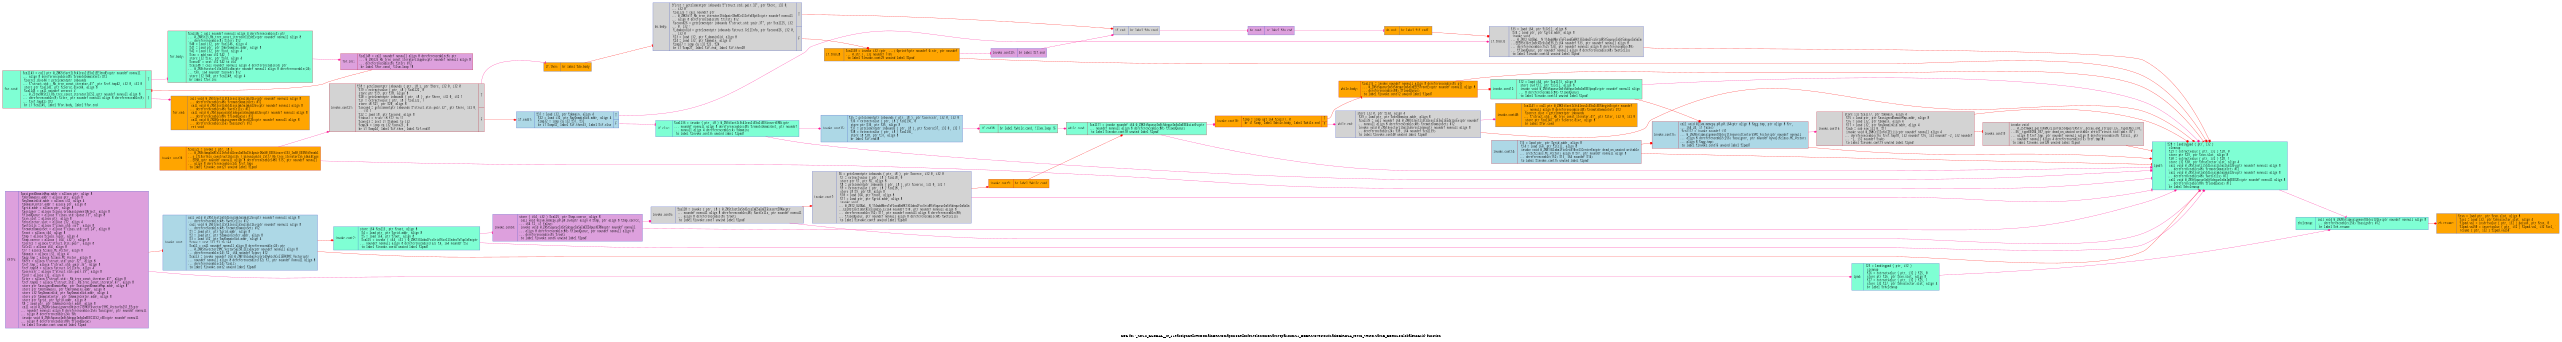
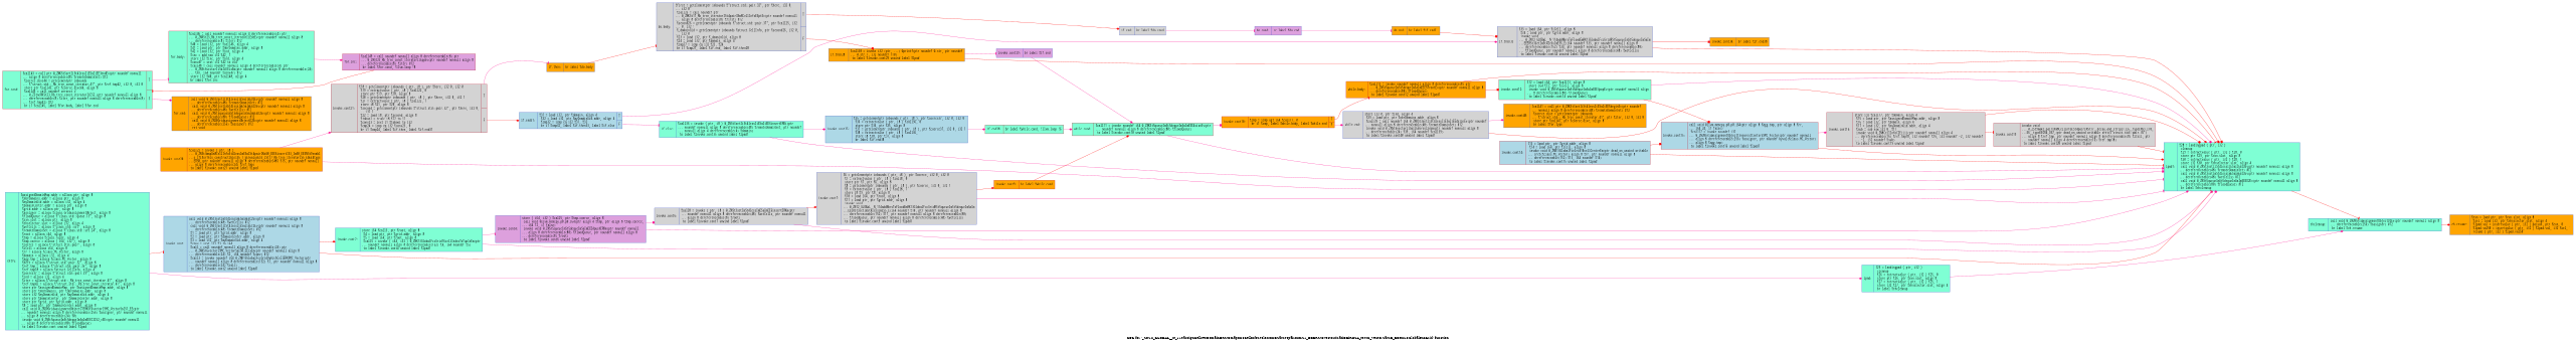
  digraph {
    label="CFG for '_ZN12_GLOBAL__N_119assignCellsToDomainERSt3mapIm8CellInfoSt4lessImESaISt4pairIKmS1_EEERSt6vectorIiSaIiEEiRKSA_I9MC_VectorSaISE_EERK13GlobalFccGrid' function"
    rankdir=LR
    node [color="#3d50c3ff" fillcolor=aquamarine fontname=Courier shape=record style=filled]
    edge [arrowhead=diamond color=deeppink]
-   n1 [fillcolor=plum label="{entry:\l|  %assignedDomainMap.addr = alloca ptr, align 8\l  %nbrDomains.addr = alloca ptr, align 8\l  %myDomainGid.addr = alloca i32, align 4\l  %domainCenter.addr = alloca ptr, align 8\l  %grid.addr = alloca ptr, align 8\l  %assigner = alloca %class.GridAssignmentObject, align 8\l  %floodQueue = alloca %\"class.std::queue.13\", align 8\l  %exn.slot = alloca ptr, align 8\l  %ehselector.slot = alloca i32, align 4\l  %wetCells = alloca %\"class.std::set\", align 8\l  %remoteDomainSet = alloca %\"class.std::set.24\", align 8\l  %root = alloca i64, align 8\l  %tmp = alloca %class.Tuple, align 4\l  %tmp.coerce = alloca \{ i64, i32 \}, align 8\l  %coerce = alloca %\"struct.std::pair\", align 8\l  %iCell = alloca i64, align 8\l  %rr = alloca %class.MC_Vector, align 8\l  %domain = alloca i32, align 4\l  %agg.tmp = alloca %class.MC_Vector, align 8\l  %here = alloca %\"struct.std::pair.32\", align 8\l  %ref.tmp = alloca %\"struct.std::pair.35\", align 8\l  %ref.tmp18 = alloca %struct.CellInfo, align 4\l  %coerce37 = alloca %\"struct.std::pair.39\", align 8\l  %ind = alloca i32, align 4\l  %iter = alloca %\"struct.std::_Rb_tree_const_iterator.41\", align 8\l  %ref.tmp42 = alloca %\"struct.std::_Rb_tree_const_iterator.41\", align 8\l  store ptr %assignedDomainMap, ptr %assignedDomainMap.addr, align 8\l  store ptr %nbrDomains, ptr %nbrDomains.addr, align 8\l  store i32 %myDomainGid, ptr %myDomainGid.addr, align 4\l  store ptr %domainCenter, ptr %domainCenter.addr, align 8\l  store ptr %grid, ptr %grid.addr, align 8\l  %0 = load ptr, ptr %domainCenter.addr, align 8\l  call void @_ZN20GridAssignmentObjectC1ERKSt6vectorI9MC_VectorSaIS1_EE(ptr\l... noundef nonnull align 8 dereferenceable(256) %assigner, ptr noundef nonnull\l... align 8 dereferenceable(24) %0)\l  invoke void @_ZNSt5queueImSt5dequeImSaImEEEC2IS2_vEEv(ptr noundef nonnull\l... align 8 dereferenceable(80) %floodQueue)\l          to label %invoke.cont unwind label %lpad\l}"]
+   n1 [label="{entry:\l|  %assignedDomainMap.addr = alloca ptr, align 8\l  %nbrDomains.addr = alloca ptr, align 8\l  %myDomainGid.addr = alloca i32, align 4\l  %domainCenter.addr = alloca ptr, align 8\l  %grid.addr = alloca ptr, align 8\l  %assigner = alloca %class.GridAssignmentObject, align 8\l  %floodQueue = alloca %\"class.std::queue.13\", align 8\l  %exn.slot = alloca ptr, align 8\l  %ehselector.slot = alloca i32, align 4\l  %wetCells = alloca %\"class.std::set\", align 8\l  %remoteDomainSet = alloca %\"class.std::set.24\", align 8\l  %root = alloca i64, align 8\l  %tmp = alloca %class.Tuple, align 4\l  %tmp.coerce = alloca \{ i64, i32 \}, align 8\l  %coerce = alloca %\"struct.std::pair\", align 8\l  %iCell = alloca i64, align 8\l  %rr = alloca %class.MC_Vector, align 8\l  %domain = alloca i32, align 4\l  %agg.tmp = alloca %class.MC_Vector, align 8\l  %here = alloca %\"struct.std::pair.32\", align 8\l  %ref.tmp = alloca %\"struct.std::pair.35\", align 8\l  %ref.tmp18 = alloca %struct.CellInfo, align 4\l  %coerce37 = alloca %\"struct.std::pair.39\", align 8\l  %ind = alloca i32, align 4\l  %iter = alloca %\"struct.std::_Rb_tree_const_iterator.41\", align 8\l  %ref.tmp42 = alloca %\"struct.std::_Rb_tree_const_iterator.41\", align 8\l  store ptr %assignedDomainMap, ptr %assignedDomainMap.addr, align 8\l  store ptr %nbrDomains, ptr %nbrDomains.addr, align 8\l  store i32 %myDomainGid, ptr %myDomainGid.addr, align 4\l  store ptr %domainCenter, ptr %domainCenter.addr, align 8\l  store ptr %grid, ptr %grid.addr, align 8\l  %0 = load ptr, ptr %domainCenter.addr, align 8\l  call void @_ZN20GridAssignmentObjectC1ERKSt6vectorI9MC_VectorSaIS1_EE(ptr\l... noundef nonnull align 8 dereferenceable(256) %assigner, ptr noundef nonnull\l... align 8 dereferenceable(24) %0)\l  invoke void @_ZNSt5queueImSt5dequeImSaImEEEC2IS2_vEEv(ptr noundef nonnull\l... align 8 dereferenceable(80) %floodQueue)\l          to label %invoke.cont unwind label %lpad\l}"]
    n2 [fillcolor=lightblue label="{invoke.cont:\l|  call void @_ZNSt3setImSt4lessImESaImEEC2Ev(ptr noundef nonnull align 8\l... dereferenceable(48) %wetCells) #12\l  call void @_ZNSt3setIiSt4lessIiESaIiEEC2Ev(ptr noundef nonnull align 8\l... dereferenceable(48) %remoteDomainSet) #12\l  %1 = load ptr, ptr %grid.addr, align 8\l  %2 = load ptr, ptr %domainCenter.addr, align 8\l  %3 = load i32, ptr %myDomainGid.addr, align 4\l  %conv = sext i32 %3 to i64\l  %call = call noundef nonnull align 8 dereferenceable(24) ptr\l... @_ZNKSt6vectorI9MC_VectorSaIS0_EEixEm(ptr noundef nonnull align 8\l... dereferenceable(24) %2, i64 noundef %conv) #12\l  %call3 = invoke noundef i64 @_ZNK13GlobalFccGrid9whichCellERK9MC_Vector(ptr\l... noundef nonnull align 8 dereferenceable(152) %1, ptr noundef nonnull align 8\l... dereferenceable(24) %call)\l          to label %invoke.cont2 unwind label %lpad1\l}"]
    n3 [label="{lpad:\l|  %25 = landingpad \{ ptr, i32 \}\l          cleanup\l  %26 = extractvalue \{ ptr, i32 \} %25, 0\l  store ptr %26, ptr %exn.slot, align 8\l  %27 = extractvalue \{ ptr, i32 \} %25, 1\l  store i32 %27, ptr %ehselector.slot, align 4\l  br label %ehcleanup\l}"]
    n4 [label="{invoke.cont2:\l|  store i64 %call3, ptr %root, align 8\l  %4 = load ptr, ptr %grid.addr, align 8\l  %5 = load i64, ptr %root, align 8\l  %call5 = invoke \{ i64, i32 \} @_ZNK13GlobalFccGrid16cellIndexToTupleEm(ptr\l... noundef nonnull align 8 dereferenceable(152) %4, i64 noundef %5)\l          to label %invoke.cont4 unwind label %lpad1\l}"]
    n5 [label="{lpad1:\l|  %28 = landingpad \{ ptr, i32 \}\l          cleanup\l  %29 = extractvalue \{ ptr, i32 \} %28, 0\l  store ptr %29, ptr %exn.slot, align 8\l  %30 = extractvalue \{ ptr, i32 \} %28, 1\l  store i32 %30, ptr %ehselector.slot, align 4\l  call void @_ZNSt3setIiSt4lessIiESaIiEED2Ev(ptr noundef nonnull align 8\l... dereferenceable(48) %remoteDomainSet) #12\l  call void @_ZNSt3setImSt4lessImESaImEED2Ev(ptr noundef nonnull align 8\l... dereferenceable(48) %wetCells) #12\l  call void @_ZNSt5queueImSt5dequeImSaImEEED2Ev(ptr noundef nonnull align 8\l... dereferenceable(80) %floodQueue) #12\l  br label %ehcleanup\l}"]
    n6 [label="{ehcleanup:\l|  call void @_ZN20GridAssignmentObjectD2Ev(ptr noundef nonnull align 8\l... dereferenceable(256) %assigner) #12\l  br label %eh.resume\l}"]
    n7 [fillcolor=plum label="{invoke.cont4:\l|  store \{ i64, i32 \} %call5, ptr %tmp.coerce, align 8\l  call void @llvm.memcpy.p0.p0.i64(ptr align 4 %tmp, ptr align 8 %tmp.coerce,\l... i64 12, i1 false)\l  invoke void @_ZNSt5queueImSt5dequeImSaImEEE4pushERKm(ptr noundef nonnull\l... align 8 dereferenceable(80) %floodQueue, ptr noundef nonnull align 8\l... dereferenceable(8) %root)\l          to label %invoke.cont6 unwind label %lpad1\l}"]
    n8 [fillcolor=orange label="{eh.resume:\l|  %exn = load ptr, ptr %exn.slot, align 8\l  %sel = load i32, ptr %ehselector.slot, align 4\l  %lpad.val = insertvalue \{ ptr, i32 \} poison, ptr %exn, 0\l  %lpad.val50 = insertvalue \{ ptr, i32 \} %lpad.val, i32 %sel, 1\l  resume \{ ptr, i32 \} %lpad.val50\l}"]
    n9 [fillcolor=lightgrey label="{invoke.cont6:\l|  %call8 = invoke \{ ptr, i8 \} @_ZNSt3setImSt4lessImESaImEE6insertERKm(ptr\l... noundef nonnull align 8 dereferenceable(48) %wetCells, ptr noundef nonnull\l... align 8 dereferenceable(8) %root)\l          to label %invoke.cont7 unwind label %lpad1\l}"]
    n10 [fillcolor=lightgrey label="{invoke.cont7:\l|  %6 = getelementptr inbounds \{ ptr, i8 \}, ptr %coerce, i32 0, i32 0\l  %7 = extractvalue \{ ptr, i8 \} %call8, 0\l  store ptr %7, ptr %6, align 8\l  %8 = getelementptr inbounds \{ ptr, i8 \}, ptr %coerce, i32 0, i32 1\l  %9 = extractvalue \{ ptr, i8 \} %call8, 1\l  store i8 %9, ptr %8, align 8\l  %10 = load i64, ptr %root, align 8\l  %11 = load ptr, ptr %grid.addr, align 8\l  invoke void\l... @_ZN12_GLOBAL__N_114addNbrsToFloodEmRK13GlobalFccGridRSt5queueImSt5dequeImSaIm\l...EEERSt3setImSt4lessImES5_E(i64 noundef %10, ptr noundef nonnull align 8\l... dereferenceable(152) %11, ptr noundef nonnull align 8 dereferenceable(80)\l... %floodQueue, ptr noundef nonnull align 8 dereferenceable(48) %wetCells)\l          to label %invoke.cont9 unwind label %lpad1\l}"]
    n11 [color="#b70d28ff" fillcolor=orange label="{invoke.cont9:\l|  br label %while.cond\l}"]
    n12 [color="#b70d28ff" label="{while.cond:\l|  %call11 = invoke noundef i64 @_ZNKSt5queueImSt5dequeImSaImEEE4sizeEv(ptr\l... noundef nonnull align 8 dereferenceable(80) %floodQueue)\l          to label %invoke.cont10 unwind label %lpad1\l}"]
    n13 [color="#b70d28ff" fillcolor=orange label="{invoke.cont10:\l|  %cmp = icmp ugt i64 %call11, 0\l  br i1 %cmp, label %while.body, label %while.end\l|{<s0>T|<s1>F}}"]
    n14 [color="#b70d28ff" fillcolor=orange label="{while.body:\l|  %call13 = invoke noundef nonnull align 8 dereferenceable(8) ptr\l... @_ZNSt5queueImSt5dequeImSaImEEE5frontEv(ptr noundef nonnull align 8\l... dereferenceable(80) %floodQueue)\l          to label %invoke.cont12 unwind label %lpad1\l}"]
    n15 [fillcolor=lightgrey label="{while.end:\l|  store i32 0, ptr %ind, align 4\l  %39 = load ptr, ptr %nbrDomains.addr, align 8\l  %call39 = call noundef i64 @_ZNKSt3setIiSt4lessIiESaIiEE4sizeEv(ptr noundef\l... nonnull align 8 dereferenceable(48) %remoteDomainSet) #12\l  invoke void @_ZNSt6vectorIiSaIiEE6resizeEm(ptr noundef nonnull align 8\l... dereferenceable(24) %39, i64 noundef %call39)\l          to label %invoke.cont40 unwind label %lpad1\l}"]
    n16 [color="#b70d28ff" label="{invoke.cont12:\l|  %12 = load i64, ptr %call13, align 8\l  store i64 %12, ptr %iCell, align 8\l  invoke void @_ZNSt5queueImSt5dequeImSaImEEE3popEv(ptr noundef nonnull align\l... 8 dereferenceable(80) %floodQueue)\l          to label %invoke.cont14 unwind label %lpad1\l}"]
-   n17 [fillcolor=orange label="{invoke.cont40:\l|  %call41 = call ptr @_ZNKSt3setIiSt4lessIiESaIiEE5beginEv(ptr noundef\l... nonnull align 8 dereferenceable(48) %remoteDomainSet) #12\l  %coerce.dive = getelementptr inbounds\l... %\"struct.std::_Rb_tree_const_iterator.41\", ptr %iter, i32 0, i32 0\l  store ptr %call41, ptr %coerce.dive, align 8\l  br label %for.cond\l}"]
+   n17 [fillcolor=orange label="{invoke.cont40:\l|  %call41 = call ptr @_ZNKSt3setIiSt4lessIiESaIiEE5beginEv(ptr noundef\l... nonnull align 8 dereferenceable(48) %remoteDomainSet) #12\l  %coerce.dive = getelementptr inbounds\l... %\"struct.std::_Rb_tree_const_iterator.41\", ptr %iter, i32 0, i32 0\l  store ptr %call41, ptr %coerce.dive, align 8\l  br label %for.type\l}"]
    n18 [color="#b70d28ff" fillcolor=lightblue label="{invoke.cont15:\l|  call void @llvm.memcpy.p0.p0.i64(ptr align 8 %agg.tmp, ptr align 8 %rr,\l... i64 24, i1 false)\l  %call17 = invoke noundef i32\l... @_ZN20GridAssignmentObject13nearestCenterE9MC_Vector(ptr noundef nonnull\l... align 8 dereferenceable(256) %assigner, ptr noundef byval(%class.MC_Vector)\l... align 8 %agg.tmp)\l          to label %invoke.cont16 unwind label %lpad1\l}"]
    n19 [color="#b70d28ff" fillcolor=lightblue label="{invoke.cont14:\l|  %13 = load ptr, ptr %grid.addr, align 8\l  %14 = load i64, ptr %iCell, align 8\l  invoke void @_ZNK13GlobalFccGrid10cellCenterEm(ptr dead_on_unwind writable\l... sret(%class.MC_Vector) align 8 %rr, ptr noundef nonnull align 8\l... dereferenceable(152) %13, i64 noundef %14)\l          to label %invoke.cont15 unwind label %lpad1\l}"]
    n20 [color="#b70d28ff" fillcolor=lightgrey label="{invoke.cont16:\l|  store i32 %call17, ptr %domain, align 4\l  %15 = load ptr, ptr %assignedDomainMap.addr, align 8\l  %16 = load i32, ptr %domain, align 4\l  %17 = load i32, ptr %myDomainGid.addr, align 4\l  %sub = sub nsw i32 0, %17\l  invoke void @_ZN8CellInfoC2Eiiii(ptr noundef nonnull align 4\l... dereferenceable(16) %ref.tmp18, i32 noundef %16, i32 noundef -2, i32 noundef\l... -2, i32 noundef %sub)\l          to label %invoke.cont19 unwind label %lpad1\l}"]
    n21 [color="#b70d28ff" fillcolor=lightgrey label="{invoke.cont19:\l|  invoke void\l... @_ZSt9make_pairIRm8CellInfoESt4pairINSt17__decay_and_stripIT_E6__typeENS3_IT0_\l...E6__typeEEOS4_OS7_(ptr dead_on_unwind writable sret(%\"struct.std::pair.35\")\l... align 8 %ref.tmp, ptr noundef nonnull align 8 dereferenceable(8) %iCell, ptr\l... noundef nonnull align 4 dereferenceable(16) %ref.tmp18)\l          to label %invoke.cont20 unwind label %lpad1\l}"]
    n22 [color="#b70d28ff" fillcolor=orange label="{invoke.cont20:\l|  %call22 = invoke \{ ptr, i8 \}\l... @_ZNSt3mapIm8CellInfoSt4lessImESaISt4pairIKmS0_EEE6insertIS3_ImS0_EEENSt9enabl\l...e_ifIXsr16is_constructibleIS5_T_EE5valueES3_ISt17_Rb_tree_iteratorIS5_EbEE4type\l...EOSB_(ptr noundef nonnull align 8 dereferenceable(48) %15, ptr noundef nonnull\l... align 8 dereferenceable(24) %ref.tmp)\l          to label %invoke.cont21 unwind label %lpad1\l}"]
    n23 [color="#b70d28ff" fillcolor=lightgrey label="{invoke.cont21:\l|  %18 = getelementptr inbounds \{ ptr, i8 \}, ptr %here, i32 0, i32 0\l  %19 = extractvalue \{ ptr, i8 \} %call22, 0\l  store ptr %19, ptr %18, align 8\l  %20 = getelementptr inbounds \{ ptr, i8 \}, ptr %here, i32 0, i32 1\l  %21 = extractvalue \{ ptr, i8 \} %call22, 1\l  store i8 %21, ptr %20, align 8\l  %second = getelementptr inbounds %\"struct.std::pair.32\", ptr %here, i32 0,\l... i32 1\l  %22 = load i8, ptr %second, align 8\l  %tobool = trunc i8 %22 to i1\l  %conv23 = zext i1 %tobool to i32\l  %cmp24 = icmp eq i32 %conv23, 0\l  br i1 %cmp24, label %if.then, label %if.end31\l|{<s0>T|<s1>F}}"]
    n24 [fillcolor=orange label="{if.then:\l|  br label %do.body\l}"]
    n25 [fillcolor=lightblue label="{if.end31:\l|  %31 = load i32, ptr %domain, align 4\l  %32 = load i32, ptr %myDomainGid.addr, align 4\l  %cmp32 = icmp eq i32 %31, %32\l  br i1 %cmp32, label %if.then33, label %if.else\l|{<s0>T|<s1>F}}"]
    n26 [fillcolor=lightgrey label="{do.body:\l|  %first = getelementptr inbounds %\"struct.std::pair.32\", ptr %here, i32 0,\l... i32 0\l  %call25 = call noundef ptr\l... @_ZNKSt17_Rb_tree_iteratorISt4pairIKm8CellInfoEEptEv(ptr noundef nonnull\l... align 8 dereferenceable(8) %first) #12\l  %second26 = getelementptr inbounds %\"struct.std::pair.37\", ptr %call25, i32\l... 0, i32 1\l  %_domainGid = getelementptr inbounds %struct.CellInfo, ptr %second26, i32 0,\l... i32 0\l  %23 = load i32, ptr %_domainGid, align 8\l  %24 = load i32, ptr %domain, align 4\l  %cmp27 = icmp eq i32 %23, %24\l  br i1 %cmp27, label %if.end, label %if.then28\l|{<s0>T|<s1>F}}"]
    n27 [fillcolor=lightgrey label="{if.then33:\l|  %33 = load i64, ptr %iCell, align 8\l  %34 = load ptr, ptr %grid.addr, align 8\l  invoke void\l... @_ZN12_GLOBAL__N_114addNbrsToFloodEmRK13GlobalFccGridRSt5queueImSt5dequeImSaIm\l...EEERSt3setImSt4lessImES5_E(i64 noundef %33, ptr noundef nonnull align 8\l... dereferenceable(152) %34, ptr noundef nonnull align 8 dereferenceable(80)\l... %floodQueue, ptr noundef nonnull align 8 dereferenceable(48) %wetCells)\l          to label %invoke.cont34 unwind label %lpad1\l}"]
    n28 [label="{if.else:\l|  %call36 = invoke \{ ptr, i8 \} @_ZNSt3setIiSt4lessIiESaIiEE6insertERKi(ptr\l... noundef nonnull align 8 dereferenceable(48) %remoteDomainSet, ptr noundef\l... nonnull align 4 dereferenceable(4) %domain)\l          to label %invoke.cont35 unwind label %lpad1\l}"]
    n29 [fillcolor=lightgrey label="{if.end:\l|  br label %do.cond\l}"]
    n30 [fillcolor=orange label="{if.then28:\l|  %call30 = invoke i32 (ptr, ...) @printf(ptr noundef @.str, ptr noundef\l... @.str.1, i32 noundef 110)\l          to label %invoke.cont29 unwind label %lpad1\l}"]
+   n31 [fillcolor=orange label="{invoke.cont34:\l|  br label %if.end38\l}"]
    n32 [fillcolor=lightblue label="{invoke.cont35:\l|  %35 = getelementptr inbounds \{ ptr, i8 \}, ptr %coerce37, i32 0, i32 0\l  %36 = extractvalue \{ ptr, i8 \} %call36, 0\l  store ptr %36, ptr %35, align 8\l  %37 = getelementptr inbounds \{ ptr, i8 \}, ptr %coerce37, i32 0, i32 1\l  %38 = extractvalue \{ ptr, i8 \} %call36, 1\l  store i8 %38, ptr %37, align 8\l  br label %if.end38\l}"]
    n33 [fillcolor=plum label="{do.cond:\l|  br label %do.end\l}"]
    n34 [fillcolor=plum label="{invoke.cont29:\l|  br label %if.end\l}"]
    n35 [fillcolor=orange label="{do.end:\l|  br label %if.end31\l}"]
    n36 [color="#b70d28ff" label="{if.end38:\l|  br label %while.cond, !llvm.loop !6\l}"]
    n37 [color="#b70d28ff" label="{for.cond:\l|  %call43 = call ptr @_ZNKSt3setIiSt4lessIiESaIiEE3endEv(ptr noundef nonnull\l... align 8 dereferenceable(48) %remoteDomainSet) #12\l  %coerce.dive44 = getelementptr inbounds\l... %\"struct.std::_Rb_tree_const_iterator.41\", ptr %ref.tmp42, i32 0, i32 0\l  store ptr %call43, ptr %coerce.dive44, align 8\l  %call45 = call noundef zeroext i1\l... @_ZStneRKSt23_Rb_tree_const_iteratorIiES2_(ptr noundef nonnull align 8\l... dereferenceable(8) %iter, ptr noundef nonnull align 8 dereferenceable(8)\l... %ref.tmp42) #12\l  br i1 %call45, label %for.body, label %for.end\l|{<s0>T|<s1>F}}"]
    n38 [color="#b70d28ff" label="{for.body:\l|  %call46 = call noundef nonnull align 4 dereferenceable(4) ptr\l... @_ZNKSt23_Rb_tree_const_iteratorIiEdeEv(ptr noundef nonnull align 8\l... dereferenceable(8) %iter) #12\l  %40 = load i32, ptr %call46, align 4\l  %41 = load ptr, ptr %nbrDomains.addr, align 8\l  %42 = load i32, ptr %ind, align 4\l  %inc = add nsw i32 %42, 1\l  store i32 %inc, ptr %ind, align 4\l  %conv47 = sext i32 %42 to i64\l  %call48 = call noundef nonnull align 4 dereferenceable(4) ptr\l... @_ZNSt6vectorIiSaIiEEixEm(ptr noundef nonnull align 8 dereferenceable(24)\l... %41, i64 noundef %conv47) #12\l  store i32 %40, ptr %call48, align 4\l  br label %for.inc\l}"]
    n39 [fillcolor=orange label="{for.end:\l|  call void @_ZNSt3setIiSt4lessIiESaIiEED2Ev(ptr noundef nonnull align 8\l... dereferenceable(48) %remoteDomainSet) #12\l  call void @_ZNSt3setImSt4lessImESaImEED2Ev(ptr noundef nonnull align 8\l... dereferenceable(48) %wetCells) #12\l  call void @_ZNSt5queueImSt5dequeImSaImEEED2Ev(ptr noundef nonnull align 8\l... dereferenceable(80) %floodQueue) #12\l  call void @_ZN20GridAssignmentObjectD2Ev(ptr noundef nonnull align 8\l... dereferenceable(256) %assigner) #12\l  ret void\l}"]
    n40 [color="#b70d28ff" fillcolor=plum label="{for.inc:\l|  %call49 = call noundef nonnull align 8 dereferenceable(8) ptr\l... @_ZNSt23_Rb_tree_const_iteratorIiEppEv(ptr noundef nonnull align 8\l... dereferenceable(8) %iter) #12\l  br label %for.cond, !llvm.loop !8\l}"]
    n1 -> n2 [arrowhead=tee color=red]
    n1 -> n3
    n2 -> n4 [color=red]
    n2 -> n5 [arrowhead=tee color=red]
    n3 -> n6
    n4 -> n5 [arrowhead=box]
    n4 -> n7 [arrowhead=tee]
-   n5 -> n6 [arrowhead=tee]
+   n5 -> n6 [arrowhead=tee color=red]
    n6 -> n8 [color=red]
    n7 -> n5
    n7 -> n9 [arrowhead=box]
    n9 -> n5
    n9 -> n10 [color=red]
    n10 -> n5 [arrowhead=tee]
    n10 -> n11 [color=red]
    n11 -> n12 [color=red]
    n12 -> n5 [arrowhead=box]
    n12 -> n13 [arrowhead=box]
    n13 -> n14 [arrowhead=tee color=red tailport=s0]
    n13 -> n15 [tailport=s1]
    n14 -> n5 [arrowhead=tee color=red]
    n14 -> n16 [arrowhead=box color=red]
    n15 -> n5 [color=red]
    n15 -> n17
    n16 -> n5 [arrowhead=box]
    n16 -> n18 [arrowhead=box color=red]
    n18 -> n5 [color=red]
    n18 -> n20
    n19 -> n5 [arrowhead=tee color=red]
    n19 -> n18 [arrowhead=box color=red]
    n20 -> n5 [arrowhead=box color=red]
    n20 -> n21 [arrowhead=tee color=red]
    n21 -> n5 [arrowhead=tee color=red]
    n22 -> n5 [arrowhead=tee]
    n22 -> n23
    n23 -> n24 [arrowhead=tee tailport=s0]
    n23 -> n25 [color=red tailport=s1]
    n24 -> n26 [arrowhead=tee color=red]
    n25 -> n27 [tailport=s0]
    n25 -> n28 [arrowhead=tee tailport=s1]
    n26 -> n29 [color=red tailport=s0]
    n26 -> n30 [arrowhead=box color=red tailport=s1]
    n27 -> n5 [arrowhead=box color=red]
+   n27 -> n31 [arrowhead=box color=red]
    n28 -> n5 [arrowhead=box]
    n28 -> n32
    n29 -> n33 [arrowhead=tee]
    n30 -> n5 [arrowhead=box color=red]
    n30 -> n34 [arrowhead=tee]
    n32 -> n36
    n33 -> n35 [arrowhead=tee]
-   n34 -> n29
+   n34 -> n12
    n35 -> n27 [arrowhead=box color=red]
    n36 -> n12
    n37 -> n38 [arrowhead=tee tailport=s0]
    n37 -> n39 [tailport=s1]
    n38 -> n40
    n40 -> n37 [arrowhead=tee color=red]
  }
